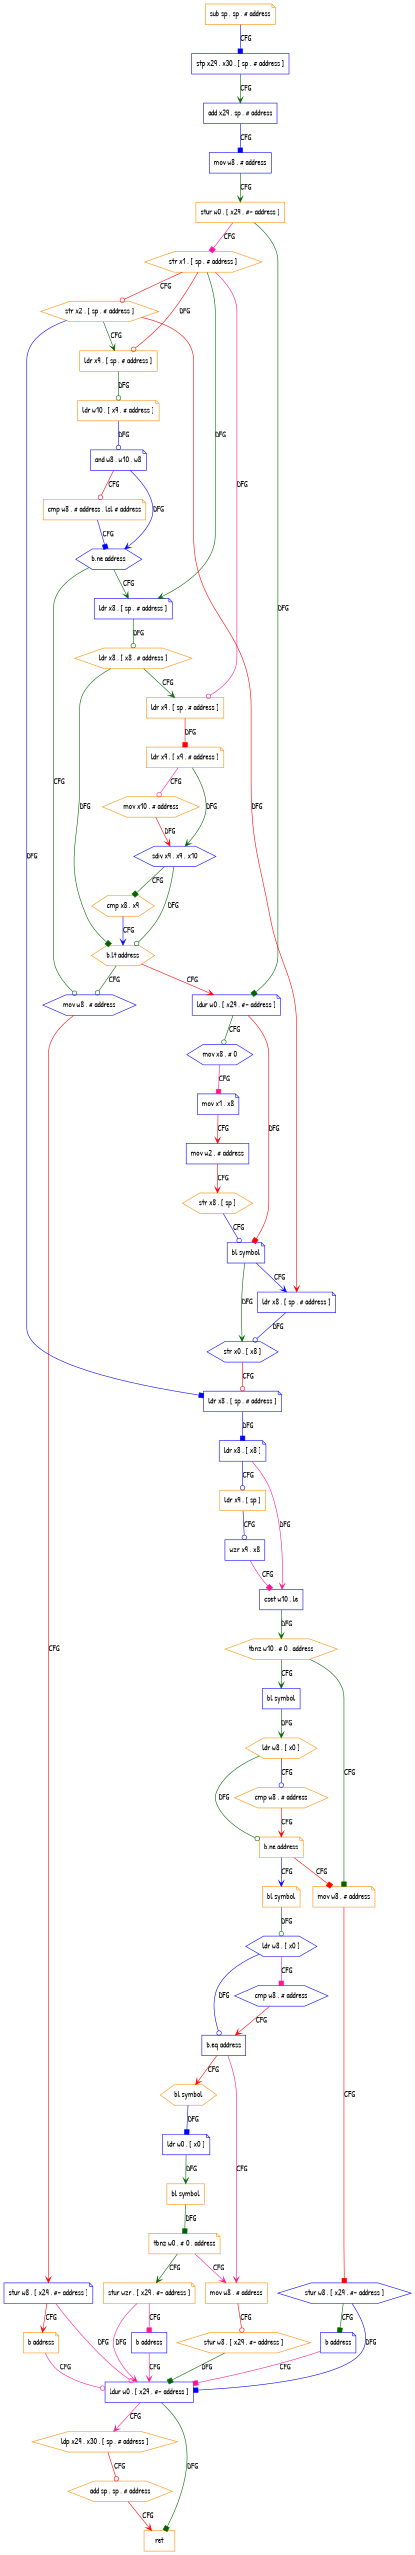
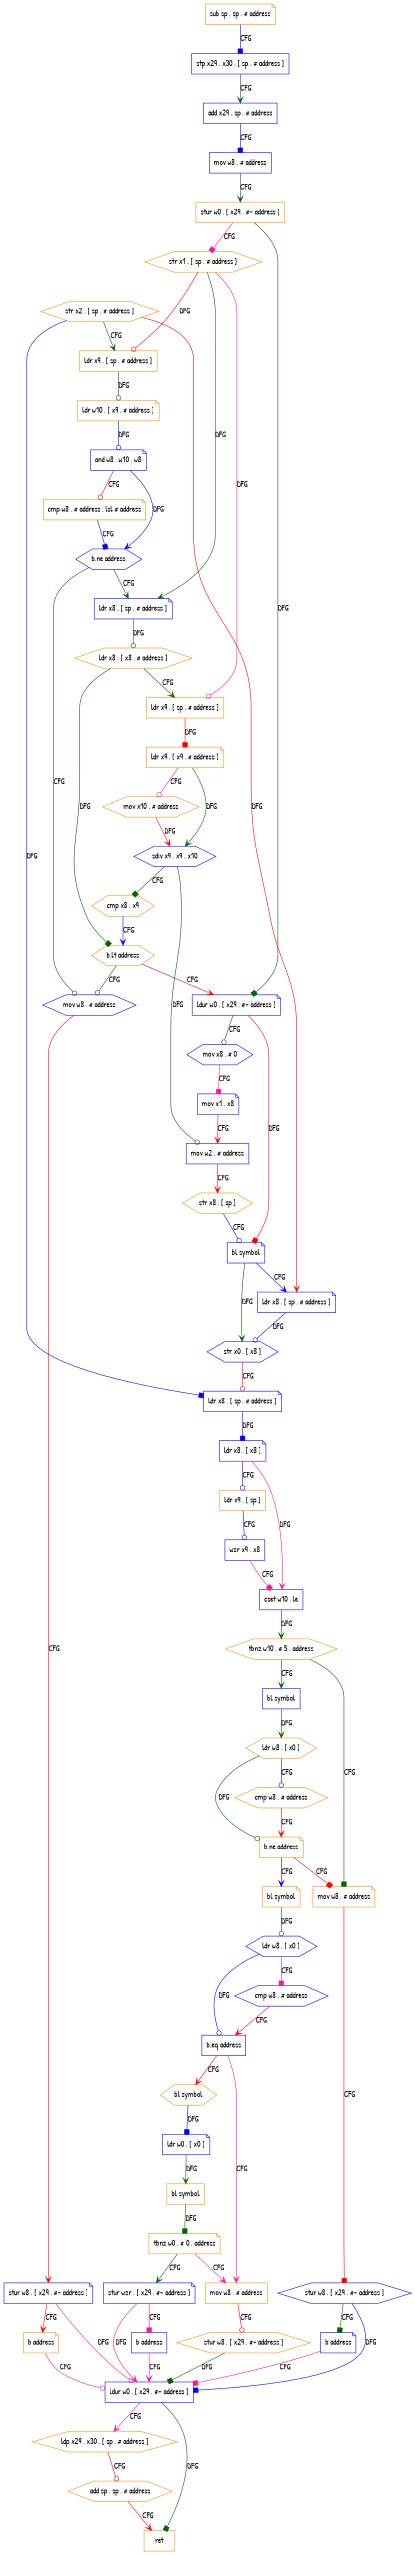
  digraph {
    fontname="Patrick Hand"
    node [color=darkorange fontname="Patrick Hand" shape=hexagon]
    edge [arrowhead=vee color=darkgreen fontname="Patrick Hand"]
    n1 [label="sub sp , sp , # address" shape=note]
    n2 [color=blue label="stp x29 , x30 , [ sp , # address ]" shape=box]
    n3 [color=blue label="add x29 , sp , # address" shape=box]
    n4 [color=blue label="mov w8 , # address" shape=box]
    n5 [label="stur w0 , [ x29 , #- address ]" shape=box]
    n6 [label="str x1 , [ sp , # address ]"]
    n7 [color=blue label="ldur w0 , [ x29 , #- address ]" shape=note]
    n8 [label="str x2 , [ sp , # address ]"]
    n9 [label="ldr x9 , [ sp , # address ]" shape=box]
    n10 [color=blue label="ldr x8 , [ sp , # address ]" shape=note]
    n11 [label="ldr x9 , [ sp , # address ]" shape=box]
    n12 [color=blue label="mov x8 , # 0"]
    n13 [color=blue label="bl symbol" shape=note]
    n14 [color=blue label="ldr x8 , [ sp , # address ]" shape=note]
    n15 [color=blue label="ldr x8 , [ sp , # address ]" shape=note]
    n16 [label="ldr w10 , [ x9 , # address ]" shape=note]
    n17 [label="ldr x8 , [ x8 , # address ]"]
    n18 [label="ldr x9 , [ x9 , # address ]" shape=note]
    n19 [color=blue label="str x0 , [ x8 ]"]
    n20 [color=blue label="ldr x8 , [ x8 ]" shape=note]
    n21 [color=blue label="and w8 , w10 , w8" shape=note]
    n22 [label="cmp w8 , # address , lsl # address" shape=note]
    n23 [color=blue label="b.ne address"]
    n24 [color=blue label="mov w8 , # address"]
    n25 [color=blue label="stur w8 , [ x29 , #- address ]" shape=note]
    n26 [label="b address" shape=note]
    n27 [color=blue label="ldur w0 , [ x29 , #- address ]" shape=box]
    n28 [label="b.lt address"]
    n29 [label="ldp x29 , x30 , [ sp , # address ]"]
    n30 [label=ret shape=box]
    n31 [label="add sp , sp , # address"]
    n32 [label="mov x10 , # address"]
    n33 [color=blue label="sdiv x9 , x9 , x10"]
    n34 [label="cmp x8 , x9"]
    n35 [color=blue label="mov x1 , x8" shape=note]
    n36 [color=blue label="mov w2 , # address" shape=box]
    n37 [label="str x8 , [ sp ]"]
    n38 [label="ldr x9 , [ sp ]" shape=box]
    n39 [color=blue label="cset w10 , le" shape=box]
    n40 [color=blue label="wzr x9 , x8" shape=box]
-   n41 [label="tbnz w10 , # 0 , address"]
+   n41 [label="tbnz w10 , # 5 , address"]
    n42 [label="mov w8 , # address" shape=note]
    n43 [color=blue label="bl symbol" shape=box]
    n44 [color=blue label="stur w8 , [ x29 , #- address ]"]
    n45 [label="ldr w8 , [ x0 ]"]
    n46 [color=blue label="b address" shape=note]
    n47 [label="cmp w8 , # address"]
    n48 [label="b.ne address" shape=note]
    n49 [label="bl symbol" shape=note]
    n50 [color=blue label="ldr w8 , [ x0 ]"]
    n51 [color=blue label="cmp w8 , # address"]
    n52 [color=blue label="b.eq address" shape=box]
    n53 [label="mov w8 , # address" shape=box]
    n54 [label="bl symbol"]
    n55 [label="stur w8 , [ x29 , #- address ]"]
    n56 [color=blue label="ldr w0 , [ x0 ]" shape=note]
    n57 [label="bl symbol" shape=box]
    n58 [label="tbnz w0 , # 0 , address" shape=note]
-   n59 [label="stur wzr , [ x29 , #- address ]" shape=note]
+   n59 [color=blue label="stur wzr , [ x29 , #- address ]" shape=note]
    n60 [color=blue label="b address" shape=box]
    n1 -> n2 [arrowhead=box color=blue label=CFG]
    n2 -> n3 [label=CFG]
    n3 -> n4 [arrowhead=box color=blue label=CFG]
    n4 -> n5 [label=CFG]
    n5 -> n6 [arrowhead=box color=deeppink label=CFG]
    n5 -> n7 [arrowhead=box label=DFG]
-   n6 -> n8 [arrowhead=odot color=red label=CFG]
    n6 -> n9 [arrowhead=odot color=red label=DFG]
    n6 -> n10 [label=DFG]
    n6 -> n11 [arrowhead=odot color=deeppink label=DFG]
    n7 -> n12 [arrowhead=odot label=CFG]
    n7 -> n13 [arrowhead=box color=red label=DFG]
    n8 -> n9 [label=CFG]
    n8 -> n14 [color=red label=DFG]
    n8 -> n15 [arrowhead=box color=blue label=DFG]
    n9 -> n16 [arrowhead=odot label=DFG]
    n10 -> n17 [arrowhead=odot label=DFG]
    n11 -> n18 [arrowhead=box color=red label=DFG]
    n12 -> n35 [arrowhead=box color=deeppink label=CFG]
    n13 -> n14 [color=blue label=CFG]
    n13 -> n19 [label=DFG]
    n14 -> n19 [arrowhead=odot color=blue label=DFG]
    n15 -> n20 [arrowhead=box color=blue label=DFG]
    n16 -> n21 [arrowhead=odot color=blue label=DFG]
    n17 -> n11 [label=CFG]
    n17 -> n28 [arrowhead=box label=DFG]
    n18 -> n32 [arrowhead=odot color=deeppink label=CFG]
    n18 -> n33 [label=DFG]
    n19 -> n15 [arrowhead=odot color=red label=CFG]
    n20 -> n38 [arrowhead=odot color=blue label=CFG]
    n20 -> n39 [color=deeppink label=DFG]
    n21 -> n22 [arrowhead=odot color=red label=CFG]
    n21 -> n23 [color=blue label=DFG]
    n22 -> n23 [arrowhead=box color=blue label=CFG]
    n23 -> n10 [label=CFG]
    n23 -> n24 [arrowhead=odot label=CFG]
    n24 -> n25 [color=red label=CFG]
    n25 -> n26 [color=red label=CFG]
    n25 -> n27 [arrowhead=odot color=deeppink label=DFG]
    n26 -> n27 [arrowhead=odot color=deeppink label=CFG]
    n27 -> n29 [color=deeppink label=CFG]
    n27 -> n30 [arrowhead=box label=DFG]
    n28 -> n7 [color=red label=CFG]
    n28 -> n24 [arrowhead=odot label=CFG]
    n29 -> n31 [arrowhead=odot color=red label=CFG]
    n31 -> n30 [color=red label=CFG]
    n32 -> n33 [color=red label=DFG]
-   n33 -> n28 [arrowhead=odot label=DFG]
+   n33 -> n36 [arrowhead=odot label=DFG]
    n33 -> n34 [arrowhead=box label=CFG]
    n34 -> n28 [color=blue label=CFG]
    n35 -> n36 [color=red label=CFG]
    n36 -> n37 [color=red label=CFG]
    n37 -> n13 [arrowhead=odot color=blue label=CFG]
    n38 -> n40 [arrowhead=odot color=blue label=CFG]
    n39 -> n41 [label=DFG]
    n40 -> n39 [arrowhead=box color=deeppink label=CFG]
    n41 -> n42 [arrowhead=box label=CFG]
    n41 -> n43 [label=CFG]
    n42 -> n44 [arrowhead=box color=red label=CFG]
    n43 -> n45 [label=DFG]
    n44 -> n27 [arrowhead=box color=blue label=DFG]
    n44 -> n46 [arrowhead=box label=CFG]
    n45 -> n47 [arrowhead=odot color=blue label=CFG]
    n45 -> n48 [arrowhead=odot label=DFG]
    n46 -> n27 [arrowhead=box color=deeppink label=CFG]
    n47 -> n48 [color=red label=CFG]
    n48 -> n42 [arrowhead=box color=red label=CFG]
    n48 -> n49 [color=blue label=CFG]
    n49 -> n50 [arrowhead=odot label=DFG]
    n50 -> n51 [arrowhead=box color=deeppink label=CFG]
    n50 -> n52 [arrowhead=odot color=blue label=DFG]
    n51 -> n52 [color=red label=CFG]
    n52 -> n53 [color=deeppink label=CFG]
    n52 -> n54 [color=red label=CFG]
    n53 -> n55 [arrowhead=odot color=red label=CFG]
    n54 -> n56 [arrowhead=box color=blue label=DFG]
    n55 -> n27 [arrowhead=box label=DFG]
    n56 -> n57 [label=DFG]
    n57 -> n58 [arrowhead=box label=DFG]
    n58 -> n53 [color=deeppink label=CFG]
    n58 -> n59 [label=CFG]
    n59 -> n27 [color=deeppink label=DFG]
    n59 -> n60 [arrowhead=box color=deeppink label=CFG]
    n60 -> n27 [color=deeppink label=CFG]
  }
